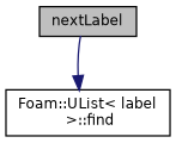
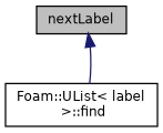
  digraph {
    rankdir=TB
    node [color=black fontname=Helvetica fontsize=10 shape=record]
    n1 [fillcolor=grey75 fontcolor=black height=0.2 label=nextLabel style=filled width=0.4]
    n2 [height=0.2 label="Foam::UList\< label\l \>::find" width=0.4]
-   n1 -> n2 [color=midnightblue fontname=Helvetica fontsize=10 labelfontname=Helvetica labelfontsize=10 style=solid]
+   n2 -> n1 [color=midnightblue fontname=Helvetica fontsize=10 labelfontname=Helvetica labelfontsize=10 style=solid]
  }
